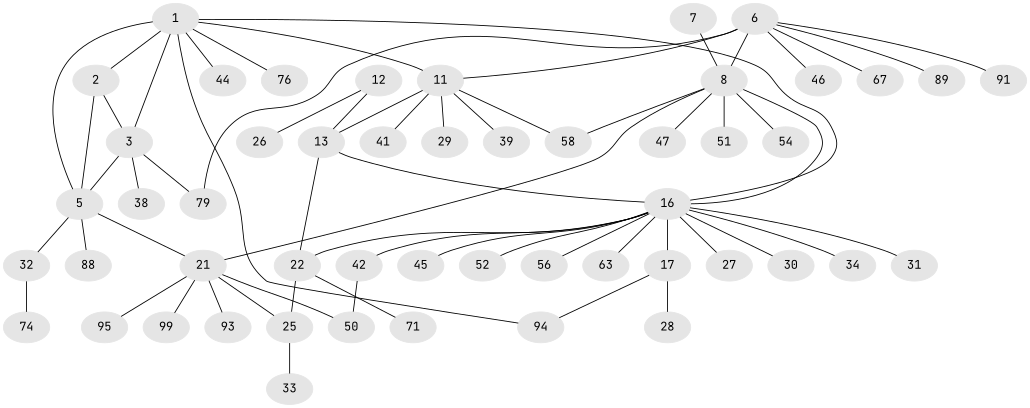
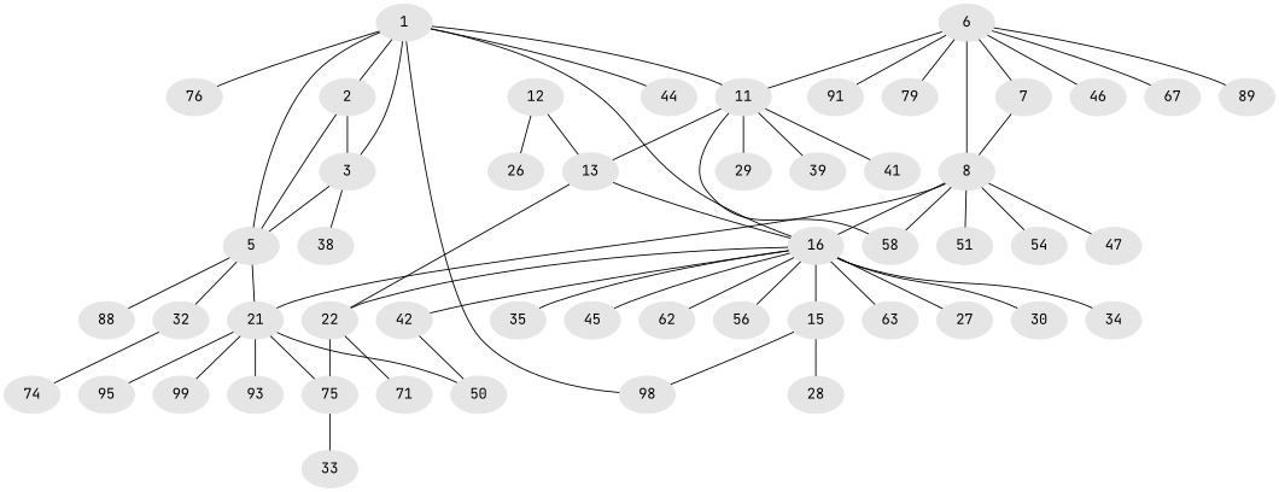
  graph {
    fontname="JetBrains Mono"
    node [color=gray90 fontname="JetBrains Mono" style=filled]
    edge [fontname="JetBrains Mono"]
    2 [super="+59"]
    3 [super="+4"]
    5 [super="+61"]
    1
    11 [super="+15+69+77+14"]
    16 [super="+20+19+68+97+101"]
    44
    76
-   94
+   94 [label=98]
    38 [super="+100"]
    79
    21 [super="+23"]
    32
    88
    58
    13
    29
    39
    41
    22 [super="+24+31+56"]
-   17 [super="+18+40+80+72+70"]
+   17 [super="+18+40+80+72+70" label=15]
    27
    30 [super="+78+92"]
    34
-   35 [label=31]
+   35
    42 [super="+75"]
    45
-   52
+   52 [label=62]
    n29 [label=56]
    63 [super="+106"]
    6 [super="+9"]
    7
    8 [super="+43+10+36+62"]
    46
    67
    89
    91
-   25 [super="+102+64"]
+   25 [super="+102+64" label=75]
    50
    93
    95
    99
    74
    47
    51
    54
    12
    26 [super="+37+65+105"]
    71
    28
    33 [super="+49"]
    2 -- 3 [weight=2]
    2 -- 5
    3 -- 5 [weight=2]
    3 -- 38
-   3 -- 79
    5 -- 21
    5 -- 32
    5 -- 88
    1 -- 2
    1 -- 3 [weight=2]
    1 -- 5
    1 -- 11
    1 -- 16
    1 -- 44
    1 -- 76
    1 -- 94
    11 -- 58
    11 -- 13 [weight=3]
    11 -- 29
    11 -- 39
    11 -- 41
    16 -- 22
    16 -- 17 [weight=6]
    16 -- 27
    16 -- 30
    16 -- 34
    16 -- 35
    16 -- 42
    16 -- 45
    16 -- 52
    16 -- n29
    16 -- 63
    21 -- 25 [weight=2]
    21 -- 50
    21 -- 93
    21 -- 95
    21 -- 99
    32 -- 74
    13 -- 16
    13 -- 22
    22 -- 25 [weight=2]
    22 -- 71
    17 -- 94
    17 -- 28
    42 -- 50
    6 -- 11
    6 -- 79
+   6 -- 7 [weight=2]
    6 -- 8 [weight=4]
    6 -- 46
    6 -- 67
    6 -- 89
    6 -- 91
    7 -- 8 [weight=2]
    8 -- 16
    8 -- 21
    8 -- 58
    8 -- 47
    8 -- 51
    8 -- 54
    25 -- 33
    12 -- 13
    12 -- 26
  }
